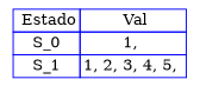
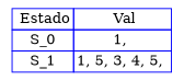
  digraph {
    rankdir=LR
    fontname="DejaVu Serif"
-   n1 [label=< <table border='0' cellborder='1' color='blue' cellspacing='0'> <tr><td> Estado</td><td> Val</td></tr><tr><td>S_0</td><td>1, </td></tr> <tr><td>S_1</td><td>1, 2, 3, 4, 5, </td></tr> </table>  > shape=plaintext fontname="DejaVu Serif"]
+   n1 [label=< <table border='0' cellborder='1' color='blue' cellspacing='0'> <tr><td> Estado</td><td> Val</td></tr><tr><td>S_0</td><td>1, </td></tr> <tr><td>S_1</td><td>1, 5, 3, 4, 5, </td></tr> </table>  > shape=plaintext fontname="DejaVu Serif"]
  }
